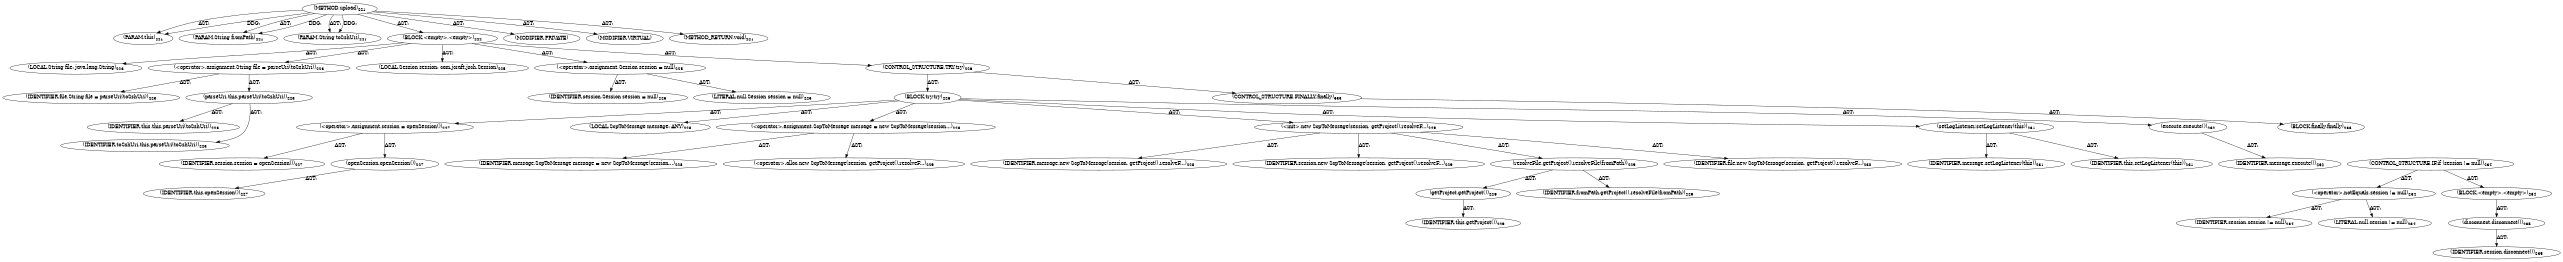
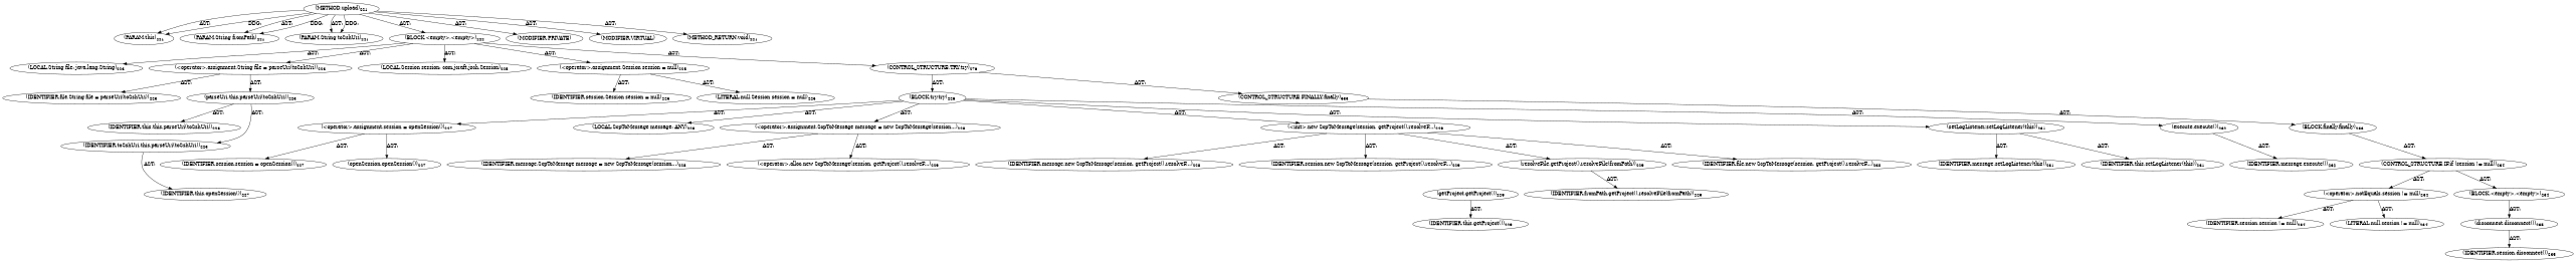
  digraph {
    n1 [label=<(METHOD,upload)<SUB>221</SUB>>]
    n2 [label=<(PARAM,this)<SUB>221</SUB>>]
    n3 [label=<(PARAM,String fromPath)<SUB>221</SUB>>]
    n4 [label=<(PARAM,String toSshUri)<SUB>221</SUB>>]
    n5 [label=<(BLOCK,&lt;empty&gt;,&lt;empty&gt;)<SUB>222</SUB>>]
    n6 [label=<(MODIFIER,PRIVATE)>]
    n7 [label=<(MODIFIER,VIRTUAL)>]
    n8 [label=<(METHOD_RETURN,void)<SUB>221</SUB>>]
    n9 [label=<(LOCAL,String file: java.lang.String)<SUB>223</SUB>>]
    n10 [label=<(&lt;operator&gt;.assignment,String file = parseUri(toSshUri))<SUB>223</SUB>>]
    n11 [label=<(LOCAL,Session session: com.jcraft.jsch.Session)<SUB>225</SUB>>]
    n12 [label=<(&lt;operator&gt;.assignment,Session session = null)<SUB>225</SUB>>]
-   n13 [label=<(CONTROL_STRUCTURE,TRY,try)<SUB>226</SUB>>]
+   n13 [label=<(CONTROL_STRUCTURE,TRY,try)<SUB>276</SUB>>]
    n14 [label=<(IDENTIFIER,file,String file = parseUri(toSshUri))<SUB>223</SUB>>]
    n15 [label=<(parseUri,this.parseUri(toSshUri))<SUB>223</SUB>>]
    n16 [label=<(IDENTIFIER,session,Session session = null)<SUB>225</SUB>>]
    n17 [label=<(LITERAL,null,Session session = null)<SUB>225</SUB>>]
    n18 [label=<(BLOCK,try,try)<SUB>226</SUB>>]
    n19 [label=<(CONTROL_STRUCTURE,FINALLY,finally)<SUB>533</SUB>>]
    n20 [label=<(IDENTIFIER,this,this.parseUri(toSshUri))<SUB>223</SUB>>]
    n21 [label=<(IDENTIFIER,toSshUri,this.parseUri(toSshUri))<SUB>223</SUB>>]
    n22 [label=<(&lt;operator&gt;.assignment,session = openSession())<SUB>227</SUB>>]
    n23 [label=<(LOCAL,ScpToMessage message: ANY)<SUB>228</SUB>>]
    n24 [label=<(&lt;operator&gt;.assignment,ScpToMessage message = new ScpToMessage(session...)<SUB>228</SUB>>]
    n25 [label=<(&lt;init&gt;,new ScpToMessage(session, getProject().resolveF...)<SUB>229</SUB>>]
    n26 [label=<(setLogListener,setLogListener(this))<SUB>231</SUB>>]
    n27 [label=<(execute,execute())<SUB>232</SUB>>]
    n28 [label=<(BLOCK,finally,finally)<SUB>233</SUB>>]
    n29 [label=<(IDENTIFIER,session,session = openSession())<SUB>227</SUB>>]
    n30 [label=<(openSession,openSession())<SUB>227</SUB>>]
    n31 [label=<(IDENTIFIER,message,ScpToMessage message = new ScpToMessage(session...)<SUB>228</SUB>>]
    n32 [label=<(&lt;operator&gt;.alloc,new ScpToMessage(session, getProject().resolveF...)<SUB>229</SUB>>]
    n33 [label=<(IDENTIFIER,message,new ScpToMessage(session, getProject().resolveF...)<SUB>228</SUB>>]
    n34 [label=<(IDENTIFIER,session,new ScpToMessage(session, getProject().resolveF...)<SUB>229</SUB>>]
    n35 [label=<(resolveFile,getProject().resolveFile(fromPath))<SUB>229</SUB>>]
    n36 [label=<(IDENTIFIER,file,new ScpToMessage(session, getProject().resolveF...)<SUB>230</SUB>>]
    n37 [label=<(IDENTIFIER,message,setLogListener(this))<SUB>231</SUB>>]
    n38 [label=<(IDENTIFIER,this,setLogListener(this))<SUB>231</SUB>>]
    n39 [label=<(IDENTIFIER,message,execute())<SUB>232</SUB>>]
    n40 [label=<(IDENTIFIER,this,openSession())<SUB>227</SUB>>]
    n41 [label=<(getProject,getProject())<SUB>229</SUB>>]
    n42 [label=<(IDENTIFIER,fromPath,getProject().resolveFile(fromPath))<SUB>229</SUB>>]
    n43 [label=<(IDENTIFIER,this,getProject())<SUB>229</SUB>>]
    n44 [label=<(CONTROL_STRUCTURE,IF,if (session != null))<SUB>234</SUB>>]
    n45 [label=<(&lt;operator&gt;.notEquals,session != null)<SUB>234</SUB>>]
    n46 [label=<(BLOCK,&lt;empty&gt;,&lt;empty&gt;)<SUB>234</SUB>>]
    n47 [label=<(IDENTIFIER,session,session != null)<SUB>234</SUB>>]
    n48 [label=<(LITERAL,null,session != null)<SUB>234</SUB>>]
    n49 [label=<(disconnect,disconnect())<SUB>235</SUB>>]
    n50 [label=<(IDENTIFIER,session,disconnect())<SUB>235</SUB>>]
    n1 -> n2 [label="AST: "]
    n1 -> n2 [label="DDG: "]
    n1 -> n3 [label="AST: "]
    n1 -> n3 [label="DDG: "]
    n1 -> n4 [label="AST: "]
    n1 -> n4 [label="DDG: "]
    n1 -> n5 [label="AST: "]
    n1 -> n6 [label="AST: "]
    n1 -> n7 [label="AST: "]
    n1 -> n8 [label="AST: "]
    n5 -> n9 [label="AST: "]
    n5 -> n10 [label="AST: "]
    n5 -> n11 [label="AST: "]
    n5 -> n12 [label="AST: "]
    n5 -> n13 [label="AST: "]
    n10 -> n14 [label="AST: "]
    n10 -> n15 [label="AST: "]
    n12 -> n16 [label="AST: "]
    n12 -> n17 [label="AST: "]
    n13 -> n18 [label="AST: "]
    n13 -> n19 [label="AST: "]
    n15 -> n20 [label="AST: "]
    n15 -> n21 [label="AST: "]
    n18 -> n22 [label="AST: "]
    n18 -> n23 [label="AST: "]
    n18 -> n24 [label="AST: "]
    n18 -> n25 [label="AST: "]
    n18 -> n26 [label="AST: "]
    n18 -> n27 [label="AST: "]
    n19 -> n28 [label="AST: "]
    n22 -> n29 [label="AST: "]
    n22 -> n30 [label="AST: "]
    n24 -> n31 [label="AST: "]
    n24 -> n32 [label="AST: "]
    n25 -> n33 [label="AST: "]
    n25 -> n34 [label="AST: "]
    n25 -> n35 [label="AST: "]
    n25 -> n36 [label="AST: "]
    n26 -> n37 [label="AST: "]
    n26 -> n38 [label="AST: "]
    n27 -> n39 [label="AST: "]
-   n30 -> n40 [label="AST: "]
-   n35 -> n41 [label="AST: "]
+   n28 -> n44 [label="AST: "]
+   n21 -> n40 [label="AST: "]
    n35 -> n42 [label="AST: "]
    n41 -> n43 [label="AST: "]
    n44 -> n45 [label="AST: "]
    n44 -> n46 [label="AST: "]
    n45 -> n47 [label="AST: "]
    n45 -> n48 [label="AST: "]
    n46 -> n49 [label="AST: "]
    n49 -> n50 [label="AST: "]
  }
